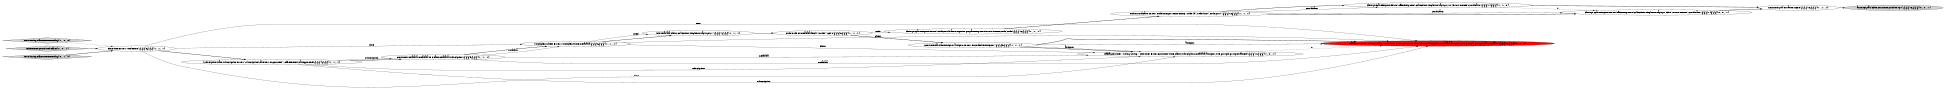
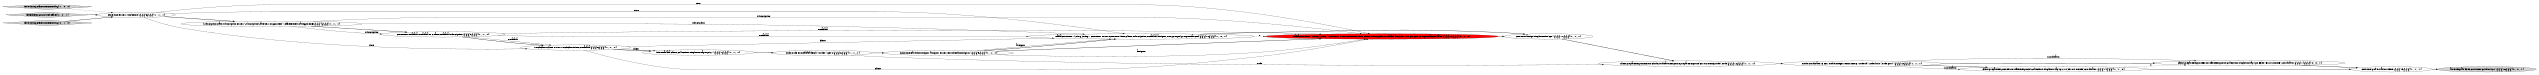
  digraph {
    rankdir=LR
    node [fillcolor=white shape=ellipse style=filled]
    edge [style=bold]
    n1 [fillcolor=red label="KafkaConsumer<String,String> consumer = newConsumer(time,client,subscription,metadata,assignor,true,groupId,groupInstanceId,false)@@@10@@@['0', '1', '0']"]
+   n2 [label="consumer.assign(singletonList(tp0))@@@11@@@['1', '1', '1']"]
    n3 [label="client.prepareResponseFrom(FindCoordinatorResponse.prepareResponse(Errors.NONE,node),node)@@@12@@@['1', '1', '1']"]
    n4 [label="initMetadata(client,Collections.singletonMap(topic,1))@@@7@@@['1', '1', '1']"]
    n5 [label="Node node = metadata.fetch().nodes().get(0)@@@8@@@['1', '1', '1']"]
    n6 [label="ConsumerPartitionAssignor assignor = new RoundRobinAssignor()@@@9@@@['1', '1', '1']"]
    n7 [label="Node coordinator = new Node(Integer.MAX_VALUE - node.id(),node.host(),node.port())@@@13@@@['1', '1', '1']"]
    n8 [label="SubscriptionState subscription = new SubscriptionState(new LogContext(),OffsetResetStrategy.NONE)@@@4@@@['1', '1', '1']"]
    n9 [label="ConsumerMetadata metadata = createMetadata(subscription)@@@5@@@['1', '1', '1']"]
    n10 [label="KafkaConsumer<String,String> consumer = newConsumer(time,client,subscription,metadata,assignor,true,groupId,groupInstanceId)@@@10@@@['1', '0', '1']"]
    n11 [label="MockClient client = new MockClient(time,metadata)@@@6@@@['1', '1', '1']"]
    n12 [label="client.prepareResponseFrom(offsetResponse(Collections.singletonMap(tp0,-1L),Errors.NONE),coordinator)@@@14@@@['1', '1', '0']"]
    n13 [label="client.prepareResponseFrom(offsetResponse(Collections.singletonMap(tp0,539L),Errors.NONE),coordinator)@@@14@@@['0', '0', '1']"]
    n14 [label="consumer.poll(Duration.ZERO)@@@15@@@['1', '1', '1']"]
    n15 [fillcolor=lightgray label="assertEquals(539L,consumer.position(tp0))@@@16@@@['0', '0', '1']"]
    n16 [fillcolor=lightgray label="testMissingOffsetNoResetPolicy['1', '0', '0']" shape=diamond]
    n17 [label="Time time = new MockTime()@@@3@@@['1', '1', '1']"]
    n18 [fillcolor=lightgray label="testResetToCommittedOffset['0', '0', '1']" shape=diamond]
    n19 [fillcolor=lightgray label="testMissingOffsetNoResetPolicy['0', '1', '0']" shape=diamond]
+   n1 -> n2
+   n2 -> n3
    n3 -> n7
    n4 -> n5
    n5 -> n3 [label="node" style=solid]
    n5 -> n6
    n6 -> n1
    n6 -> n1 [label=assignor style=solid]
    n6 -> n10
    n6 -> n10 [label=assignor style=solid]
    n7 -> n12
    n7 -> n12 [label=coordinator style=solid]
    n7 -> n13 [label=coordinator style=solid]
    n7 -> n13
    n8 -> n1 [label=subscription style=solid]
    n8 -> n9
    n8 -> n9 [label=subscription style=solid]
    n8 -> n10 [label=subscription style=solid]
    n9 -> n1 [label=metadata style=solid]
    n9 -> n10 [label=metadata style=solid]
    n9 -> n11 [label=metadata style=solid]
    n9 -> n11
    n10 -> n1 [label=0 style=dashed]
+   n10 -> n2
    n11 -> n1 [label=client style=solid]
    n11 -> n4 [label=client style=solid]
    n11 -> n4
    n11 -> n10 [label=client style=solid]
    n12 -> n13 [label=0 style=dashed]
    n12 -> n14
    n13 -> n14
    n14 -> n15
    n16 -> n17 [style=dashed]
    n17 -> n1 [label=time style=solid]
    n17 -> n8
    n17 -> n10 [label=time style=solid]
    n17 -> n11 [label=time style=solid]
    n18 -> n17
    n19 -> n17
  }
